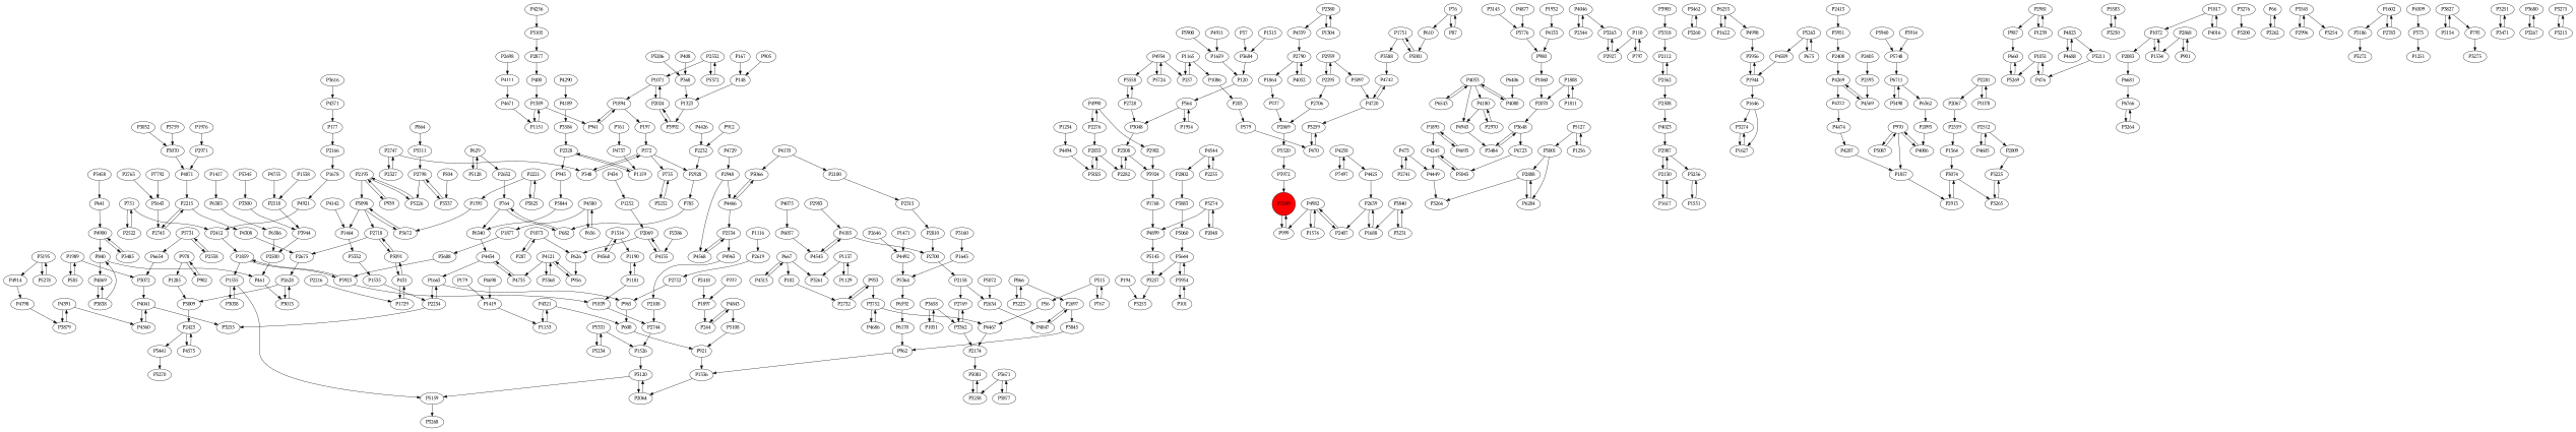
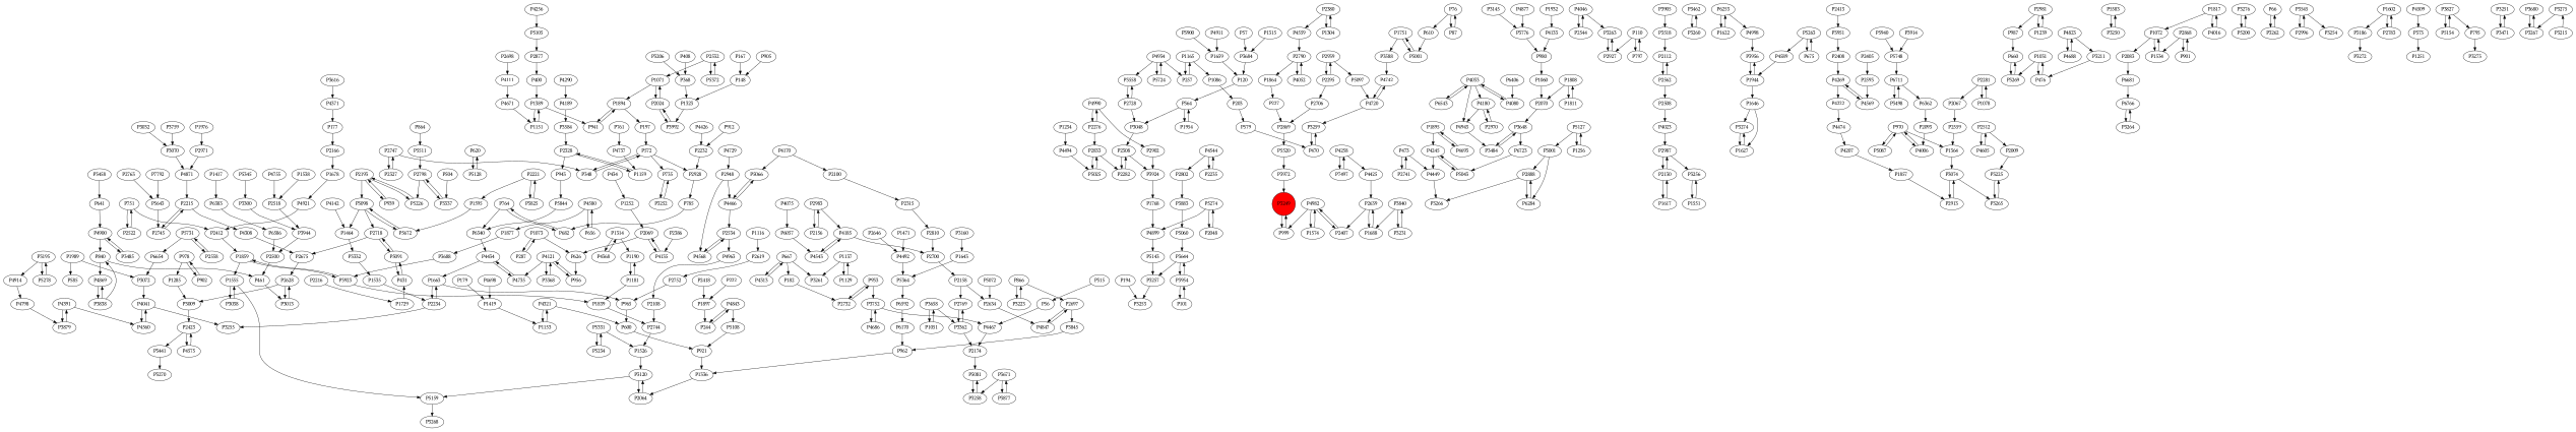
  digraph {
    fontname="PT Serif"
    node [fontname="PT Serif"]
    edge [fontname="PT Serif"]
    P1190
    P1181
    P1839
    P2744
    P2948
    P4568
    P4466
    P2534
    P5066
    P4963
    P4321
    P600
    P1153
    P921
    P1336
    P3588
    P4742
    P4720
    P3259
    P2888
    P3266
    P6284
    P2928
    P785
    P682
    P764
    P2971
    P4871
    P2215
    P2745
    P4308
    P2741
    P473
    P4449
    P4046
    P2544
    P3263
    P2927
    P2728
    P3558
    P3048
    P2308
    P1256
    P5127
    P3001
    P3905
    P3518
    P2112
    P2562
    P1315
    P3684
    P120
    P364
    P2328
    P1159
    P943
    P5844
    P667
    P182
    P3261
    P4313
    P2732
    P933
    P1073
    P626
    P287
    P956
    P4121
    P3098
    P1464
    P2718
    P5672
    P3332
    P5091
    P2675
    P1535
    P368
    P1323
    P3992
    P2024
    P3462
    P3260
    P1234
    P4494
    P5025
    P2833
    P6253
    P1622
    P4998
    P3956
    P3120
    P5159
    P2064
    P3268
    P2108
    P1526
    P1071
    P1894
    P1165
    P257
    P1086
    P203
    P572
    P735
    P348
    P3252
    P504
    P3337
    P2798
    P5226
    P2512
    P2009
    P4605
    P3225
    P3265
    P4033
    P6543
    P4180
    P4943
    P4080
    P2970
    P3484
    P4575
    P2423
    P3441
    P3270
    P3924
    P2282
    P1768
    P4899
    P5143
    P3257
    P3195
    P5278
    P4914
    P4798
    P2327
    P2747
    P939
    P2193
    P3879
    P2981
    P987
    P1239
    P660
    P3269
    P1646
    P3274
    P1627
    P167
    P148
    P2532
    P5372
    P197
    P941
    P4982
    P999
    P1574
    P2407
    P3249 [fillcolor=red shape=circle style=filled]
    P3838
    P840
    P4869
    P461
    P3013
    P5583
    P3250
    P470
    P2628
    P1031
    P476
    P3954
    P101
    P3644
    P2083
    P6681
    P6766
    P3264
    P5097
    P2752
    P965
    P2700
    P2158
    P2769
    P2634
    P3362
    P4847
    P5108
    P1954
    P2130
    P2987
    P1617
    P3256
    P1551
    P2418
    P1897
    P244
    P4843
    P2276
    P4990
    P2902
    P4111
    P4671
    P1151
    P1389
    P905
    P3258
    P5081
    P2522
    P751
    P2412
    P1859
    P4222
    P4474
    P4207
    P1857
    P2763
    P5643
    P2174
    P970
    P5087
    P4006
    P2913
    P3883
    P5060
    P2295
    P2939
    P2706
    P2869
    P2232
    P3253
    P2802
    P3616
    P4371
    P177
    P2166
    P408
    P4041
    P4560
    P3255
    P2070
    P3648
    P6723
    P5043
    P1678
    P4921
    P5234
    P5331
    P431
    P1729
    P2221
    P1595
    P3825
    P1877
    P3688
    P3923
    P3776
    P980
    P1060
    P3276
    P5200
    P6340
    P4434
    P4735
    P1663
    P2281
    P2067
    P1078
    P2559
    P1364
    P3951
    P2408
    P4269
    P4569
    P4290
    P4189
    P3584
    P66
    P3262
    P2380
    P1304
    P4559
    P2790
    P3545
    P2996
    P3254
    P4256
    P5105
    P2877
    P400
    P6362
    P2093
    P179
    P1419
    P912
    P4052
    P1864
    P227
    P3458
    P641
    P4900
    P3485
    P864
    P5511
    P1555
    P3038
    P3009
    P2697
    P3845
    P3186
    P3272
    P5520
    P3972
    P5748
    P6711
    P3498
    P4391
    P2234
    P4509
    P373
    P1251
    P7497
    P4258
    P4425
    P2639
    P3368
    P4698
    P3074
    P866
    P3223
    P4544
    P2235
    P6586
    P2500
    P1534
    P1072
    P6592
    P6170
    P962
    P4934
    P5724
    P3070
-   P629
-   P2632
+   P629 [label=P620]
    P5128
    P795
    P3273
-   P767
    P315
    P56
    P4467
    P3251
    P3471
    P1051
    P3658
    P1944
    P579
    P1808
    P1811
    P5364
    P1751
    P5001
    P4170
    P2100
    P2315
    P2810
    P3145
    P4426
    P2405
    P2593
    P3680
    P3267
    P4693
    P1895
    P4245
    P2069
    P4135
    P1471
    P4492
    P1688
    P902
    P978
    P1285
+   P2156
    P2983
    P4185
    P4543
    P1932
    P4133
    P87
    P76
    P610
    P1116
    P2619
    P1817
    P4016
    P1129
    P1137
    P2413
    P1659
    P797
    P110
    P57
    P5072
    P5154
    P3827
    P1643
    P2508
    P4023
    P656
    P4580
    P761
    P4737
    P3944
    P2646
    P3752
    P4686
    P3032
    P4688
    P4823
    P3211
    P5274
    P2048
    P1314
    P4368
    P6654
    P3072
    P5731
    P2558
    P5263
    P4589
    P675
    P2216
    P2518
    P3840
    P3231
    P4755
    P2386
    P434
    P1252
    P6383
    P3914
    P1989
    P585
    P1538
    P4877
    P3215
    P3275
    P6406
    P4142
    P3671
    P3877
    P2698
    P2868
    P901
    P1602
    P2783
    P4911
    P222
    P1976
    P194
    P3160
    P3900
    P3206
    P4075
    P6057
    P7792
    P1417
    P3759
    P4729
    P5940
    P5345
    P3300
    P1190 -> P1181
    P1181 -> P1190
    P1181 -> P1839
    P1839 -> P2744
    P2744 -> P1526
    P2948 -> P4568
    P2948 -> P4466
    P4568 -> P2534
    P4466 -> P2534
    P4466 -> P5066
    P2534 -> P4568
    P2534 -> P4963
    P5066 -> P4466
    P4963 -> P2108
    P4321 -> P600
    P4321 -> P1153
    P600 -> P921
    P1153 -> P4321
    P921 -> P1336
    P1336 -> P2064
    P3588 -> P4742
    P4742 -> P4720
    P4720 -> P4742
    P4720 -> P3259
    P3259 -> P470
    P2888 -> P3266
    P2888 -> P6284
    P6284 -> P2888
    P2928 -> P785
    P785 -> P682
    P682 -> P764
    P764 -> P682
    P764 -> P6340
    P2971 -> P4871
    P4871 -> P2215
    P2215 -> P2745
    P2215 -> P4308
    P2745 -> P2215
    P4308 -> P2675
    P2741 -> P473
    P473 -> P2741
    P473 -> P4449
    P4449 -> P3266
    P4046 -> P2544
    P4046 -> P3263
    P2544 -> P4046
    P3263 -> P2927
    P2927 -> P3263
    P2728 -> P3558
    P2728 -> P3048
    P3558 -> P2728
    P3048 -> P2308
    P2308 -> P3924
    P2308 -> P2282
    P1256 -> P5127
    P5127 -> P1256
    P5127 -> P3001
    P3001 -> P2888
    P3001 -> P6284
    P3905 -> P3518
    P3518 -> P2112
    P2112 -> P2562
    P2562 -> P2112
    P2562 -> P2508
    P1315 -> P3684
    P3684 -> P120
    P120 -> P364
    P364 -> P3048
    P364 -> P1954
    P2328 -> P1159
    P2328 -> P943
    P1159 -> P2328
    P943 -> P5844
    P5844 -> P6340
    P667 -> P182
    P667 -> P3261
    P667 -> P4313
    P182 -> P2732
    P4313 -> P667
    P2732 -> P933
    P933 -> P2732
    P933 -> P3752
    P1073 -> P626
    P1073 -> P287
    P626 -> P956
    P287 -> P1073
    P956 -> P4121
    P4121 -> P956
    P4121 -> P4735
    P4121 -> P3368
    P3098 -> P1464
    P3098 -> P2718
    P3098 -> P5672
    P1464 -> P3332
    P2718 -> P5091
    P2718 -> P2675
    P5672 -> P3098
    P3332 -> P1535
    P5091 -> P2718
    P5091 -> P431
    P2675 -> P2628
    P1535 -> P2234
    P368 -> P1323
    P1323 -> P3992
    P3992 -> P2024
    P2024 -> P3992
    P2024 -> P1071
    P3462 -> P3260
    P3260 -> P3462
    P1234 -> P4494
    P4494 -> P5025
    P5025 -> P2833
    P2833 -> P5025
    P2833 -> P2282
    P6253 -> P1622
    P6253 -> P4998
    P1622 -> P6253
    P4998 -> P3956
    P3956 -> P1944
    P3120 -> P5159
    P3120 -> P2064
    P5159 -> P3268
    P2064 -> P3120
    P2108 -> P2744
    P1526 -> P3120
    P1071 -> P2024
    P1071 -> P1894
    P1894 -> P197
    P1894 -> P941
    P1165 -> P257
    P1165 -> P1086
    P257 -> P1165
    P1086 -> P203
    P203 -> P579
    P572 -> P2928
    P572 -> P735
    P572 -> P348
    P735 -> P3252
    P348 -> P572
    P3252 -> P735
    P504 -> P3337
    P3337 -> P2798
    P2798 -> P3337
    P2798 -> P5226
    P5226 -> P2193
    P2512 -> P2009
    P2512 -> P4605
    P2009 -> P3225
    P4605 -> P2512
    P3225 -> P3265
    P3265 -> P3225
    P4033 -> P6543
    P4033 -> P4180
    P4033 -> P4943
    P4033 -> P4080
    P6543 -> P4033
    P4180 -> P4943
    P4180 -> P2970
    P4943 -> P3484
    P4080 -> P4033
    P2970 -> P4180
    P3484 -> P3648
    P4575 -> P2423
    P2423 -> P4575
    P2423 -> P3441
    P3441 -> P3270
    P3924 -> P1768
    P2282 -> P2308
    P1768 -> P4899
    P4899 -> P5143
    P5143 -> P3257
    P3257 -> P3253
    P3195 -> P5278
    P3195 -> P4914
    P5278 -> P3195
    P4914 -> P4798
    P4798 -> P3879
    P2327 -> P2747
    P2747 -> P348
    P2747 -> P2327
    P939 -> P2193
    P2193 -> P3098
    P2193 -> P5226
    P2193 -> P939
    P3879 -> P4391
    P2981 -> P987
    P2981 -> P1239
    P987 -> P660
    P1239 -> P2981
    P660 -> P3269
    P3269 -> P660
    P1646 -> P3274
    P1646 -> P1627
    P3274 -> P1627
    P1627 -> P3274
    P167 -> P148
    P148 -> P1323
    P2532 -> P1071
    P2532 -> P5372
    P5372 -> P2532
    P197 -> P572
    P941 -> P1894
    P4982 -> P999
    P4982 -> P1574
    P4982 -> P2407
    P999 -> P3249
    P1574 -> P4982
    P2407 -> P4982
    P3249 -> P999
    P3838 -> P840
    P3838 -> P4869
    P840 -> P4869
    P840 -> P461
    P4869 -> P3838
    P461 -> P3013
    P3013 -> P2628
    P5583 -> P3250
    P3250 -> P5583
    P470 -> P3259
    P2628 -> P3013
    P2628 -> P3009
    P1031 -> P3269
    P1031 -> P476
    P476 -> P1031
    P3954 -> P101
    P3954 -> P3644
    P101 -> P3954
    P3644 -> P3257
    P3644 -> P3954
    P2083 -> P6681
    P6681 -> P6766
    P6766 -> P3264
    P3264 -> P6766
    P5097 -> P4720
    P2752 -> P965
    P965 -> P600
    P2700 -> P2158
    P2158 -> P2769
    P2158 -> P2634
    P2769 -> P3362
    P2634 -> P4847
    P3362 -> P2769
    P3362 -> P2174
    P4847 -> P2697
    P5108 -> P921
    P1954 -> P364
    P2130 -> P2987
    P2130 -> P1617
    P2987 -> P2130
    P2987 -> P3256
    P1617 -> P2130
    P3256 -> P1551
    P1551 -> P3256
    P2418 -> P1897
    P1897 -> P244
    P244 -> P4843
    P4843 -> P5108
    P4843 -> P244
    P2276 -> P2833
    P2276 -> P4990
    P4990 -> P2276
    P4990 -> P2902
    P2902 -> P3924
    P4111 -> P4671
    P4671 -> P1151
    P1151 -> P1389
    P1389 -> P941
    P1389 -> P1151
    P905 -> P148
    P3258 -> P5081
    P5081 -> P3258
    P2522 -> P751
    P751 -> P2522
    P751 -> P2412
    P2412 -> P1859
    P1859 -> P3923
    P1859 -> P1555
    P4222 -> P4474
    P4474 -> P4207
    P4207 -> P1857
    P1857 -> P2913
    P2763 -> P5643
    P5643 -> P2745
    P2174 -> P5081
-   P970 -> P1857
+   P970 -> P1364
    P970 -> P5087
    P970 -> P4006
    P5087 -> P970
    P4006 -> P970
    P2913 -> P3074
    P3883 -> P5060
    P5060 -> P3644
    P2295 -> P2939
    P2295 -> P2706
    P2939 -> P5097
    P2939 -> P2295
    P2706 -> P2869
    P2869 -> P5520
    P2232 -> P2928
    P2802 -> P3883
    P3616 -> P4371
    P4371 -> P177
    P177 -> P2166
    P2166 -> P1678
    P408 -> P368
    P4041 -> P4560
    P4041 -> P3255
    P4560 -> P4041
    P2070 -> P3648
    P3648 -> P3484
    P3648 -> P6723
    P6723 -> P5043
    P5043 -> P4245
    P1678 -> P4921
    P4921 -> P2412
    P5234 -> P5331
    P5331 -> P1526
    P5331 -> P5234
    P431 -> P5091
-   P431 -> P1729
    P1729 -> P431
    P2221 -> P1595
    P2221 -> P3825
    P1595 -> P5672
    P3825 -> P2221
    P1877 -> P3688
    P3688 -> P3923
    P3923 -> P1839
    P3923 -> P1859
    P3776 -> P980
    P980 -> P1060
    P1060 -> P2070
    P3276 -> P5200
+   P5200 -> P3276
    P6340 -> P4434
    P4434 -> P4735
    P4434 -> P1663
    P4735 -> P4434
    P1663 -> P965
    P1663 -> P2234
    P2281 -> P2067
    P2281 -> P1078
    P2067 -> P2559
    P1078 -> P2281
    P2559 -> P1364
    P1364 -> P3074
    P3951 -> P2408
    P2408 -> P4269
    P4269 -> P4222
    P4269 -> P4569
    P4569 -> P4269
    P4290 -> P4189
    P4189 -> P3584
    P3584 -> P2328
    P66 -> P3262
    P3262 -> P66
    P2380 -> P1304
    P2380 -> P4559
    P1304 -> P2380
    P4559 -> P2790
    P2790 -> P4052
    P2790 -> P1864
    P3545 -> P2996
    P3545 -> P3254
    P2996 -> P3545
    P4256 -> P5105
    P5105 -> P2877
    P2877 -> P400
    P400 -> P1389
    P6362 -> P2093
    P2093 -> P4006
    P179 -> P1419
    P1419 -> P1153
    P912 -> P2232
    P4052 -> P2790
    P1864 -> P227
    P227 -> P2869
    P3458 -> P641
    P641 -> P4900
    P4900 -> P840
    P4900 -> P3485
    P3485 -> P4900
    P864 -> P5511
    P5511 -> P2798
    P1555 -> P5159
    P1555 -> P3038
    P3038 -> P1555
    P3009 -> P2423
    P2697 -> P4847
    P2697 -> P3845
    P3845 -> P962
    P3186 -> P3272
    P5520 -> P3972
    P3972 -> P3249
    P5748 -> P6711
    P6711 -> P6362
    P6711 -> P3498
    P3498 -> P6711
    P4391 -> P3879
    P4391 -> P4560
    P2234 -> P3255
    P2234 -> P1663
    P4509 -> P373
    P373 -> P1251
    P7497 -> P4258
    P4258 -> P7497
    P4258 -> P4425
    P4425 -> P2639
    P2639 -> P2407
    P2639 -> P1688
    P3368 -> P4121
    P4698 -> P1419
    P3074 -> P3265
    P3074 -> P2913
    P866 -> P2697
    P866 -> P3223
    P3223 -> P866
    P4544 -> P2802
    P4544 -> P2235
    P2235 -> P4544
    P6586 -> P2500
    P2500 -> P461
    P1534 -> P1072
    P1072 -> P2083
    P1072 -> P1534
    P6592 -> P6170
    P6170 -> P962
    P962 -> P1336
    P4934 -> P3558
    P4934 -> P257
    P4934 -> P5724
    P5724 -> P4934
    P3070 -> P4871
-   P629 -> P2632
    P629 -> P5128
-   P2632 -> P764
    P5128 -> P629
    P795 -> P3273
-   P767 -> P315
-   P315 -> P767
    P315 -> P56
    P56 -> P4467
    P4467 -> P2174
    P3251 -> P3471
    P3471 -> P3251
    P1051 -> P3658
    P3658 -> P3362
    P3658 -> P1051
    P1944 -> P3956
    P1944 -> P1646
    P579 -> P470
    P1808 -> P2070
    P1808 -> P1811
    P1811 -> P1808
    P5364 -> P6592
    P1751 -> P3588
    P1751 -> P5001
    P5001 -> P1751
    P4170 -> P5066
    P4170 -> P2100
    P2100 -> P2315
    P2315 -> P2810
    P2810 -> P2700
    P3145 -> P3776
    P4426 -> P2232
    P2405 -> P2593
    P2593 -> P4569
    P3680 -> P3267
    P3267 -> P3680
    P4693 -> P1895
    P1895 -> P4693
    P1895 -> P4245
    P4245 -> P4449
    P4245 -> P5043
    P2069 -> P626
    P2069 -> P4135
    P4135 -> P2069
    P1471 -> P4492
    P4492 -> P5364
    P1688 -> P2639
    P902 -> P978
    P978 -> P902
    P978 -> P1285
    P1285 -> P3009
+   P2156 -> P2983
+   P2983 -> P2156
    P2983 -> P4185
    P4185 -> P2700
    P4185 -> P4543
    P4543 -> P4185
    P1932 -> P4133
    P4133 -> P980
    P87 -> P76
    P76 -> P87
    P76 -> P610
    P610 -> P5001
    P1116 -> P2619
    P2619 -> P2752
    P1817 -> P1072
    P1817 -> P4016
    P4016 -> P1817
    P1129 -> P1137
    P1137 -> P3261
    P1137 -> P1129
    P2413 -> P3951
    P1659 -> P120
    P797 -> P110
    P110 -> P2927
    P110 -> P797
    P57 -> P3684
    P5072 -> P2634
    P5154 -> P3827
    P3827 -> P795
    P3827 -> P5154
    P1643 -> P5364
    P2508 -> P4023
    P4023 -> P2987
    P656 -> P4580
    P4580 -> P1877
    P4580 -> P656
    P761 -> P4737
    P4737 -> P1159
    P3944 -> P2500
    P2646 -> P4492
    P3752 -> P4467
    P3752 -> P4686
    P4686 -> P3752
    P3032 -> P3070
    P4688 -> P4823
    P4823 -> P4688
    P4823 -> P3211
    P3211 -> P476
    P5274 -> P4899
    P5274 -> P2048
    P2048 -> P5274
    P1314 -> P1190
    P1314 -> P4368
    P4368 -> P1314
    P6654 -> P3072
    P3072 -> P4041
    P5731 -> P6654
    P5731 -> P2558
    P2558 -> P5731
    P5263 -> P4589
    P5263 -> P675
    P4589 -> P1944
    P675 -> P5263
    P2216 -> P1729
    P2518 -> P3944
    P3840 -> P1688
    P3840 -> P3231
    P3231 -> P3840
    P4755 -> P2518
    P2386 -> P4135
    P434 -> P1252
    P1252 -> P2069
    P6383 -> P6586
    P3914 -> P5748
    P1989 -> P3072
    P1989 -> P585
-   P585 -> P1989
    P1538 -> P2518
    P4877 -> P3776
    P3215 -> P3275
-   P3275 -> P3215
+   P3275 -> P3267
    P6406 -> P4080
    P4142 -> P1464
    P3671 -> P3258
    P3671 -> P3877
    P3877 -> P3671
    P2698 -> P4111
    P2868 -> P1534
    P2868 -> P901
    P901 -> P2868
    P1602 -> P3186
    P1602 -> P2783
    P2783 -> P1602
    P4911 -> P1659
    P222 -> P1897
    P1976 -> P2971
    P194 -> P3253
    P3160 -> P1643
    P3900 -> P1659
    P3206 -> P368
    P4075 -> P6057
    P6057 -> P4543
    P7792 -> P5643
    P1417 -> P6383
    P3759 -> P3070
    P4729 -> P2948
    P5940 -> P5748
    P5345 -> P3300
    P3300 -> P3944
  }
